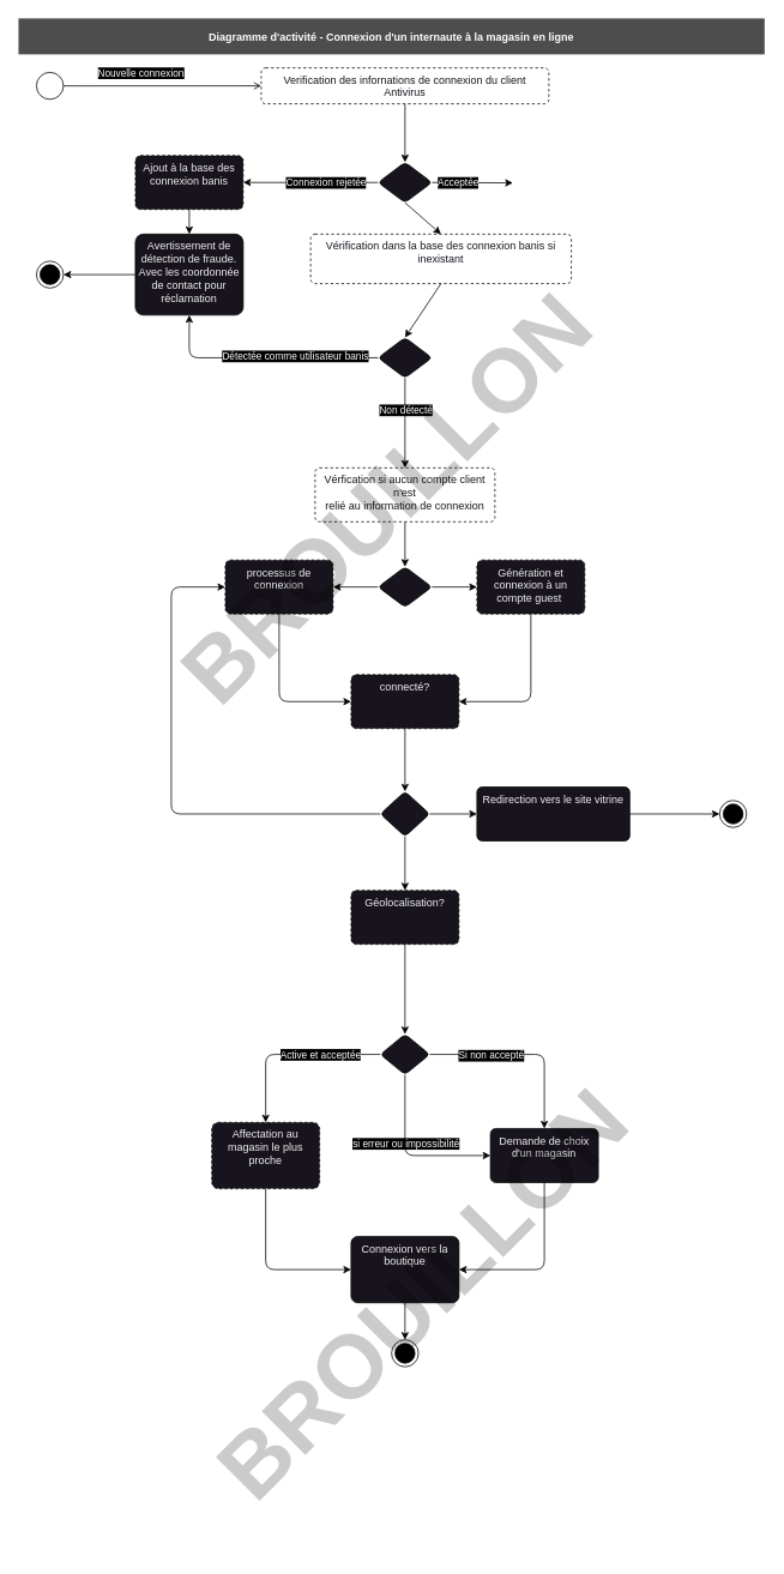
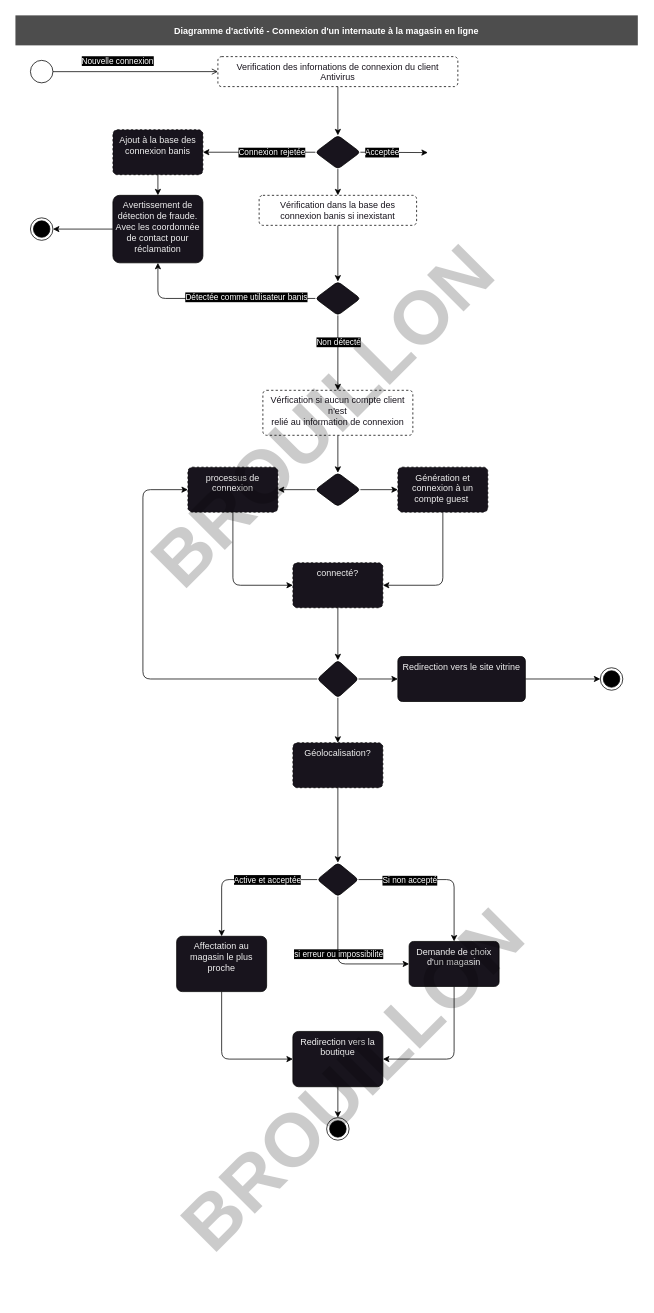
  <mxCell id="0" />
  <mxCell id="1" parent="0" />
  <mxCell id="2" value="" style="ellipse;html=1;fontColor=#F0F0F0;" parent="1" vertex="1"><mxGeometry x="40" y="80" width="30" height="30" as="geometry" /></mxCell>
  <mxCell id="3" value="" style="endArrow=open;html=1;rounded=0;align=center;verticalAlign=top;endFill=0;labelBackgroundColor=none;endSize=6;entryX=0;entryY=0.5;entryDx=0;entryDy=0;fontColor=#F0F0F0;" parent="1" source="2" target="6" edge="1"><mxGeometry relative="1" as="geometry"><mxPoint x="190" y="95" as="targetPoint" /></mxGeometry></mxCell>
  <mxCell id="4" value="Nouvelle connexion" style="edgeLabel;html=1;align=center;verticalAlign=middle;resizable=0;points=[];fontColor=#FFFFFF;labelBackgroundColor=#000000;" parent="3" vertex="1" connectable="0"><mxGeometry x="-0.284" y="4" relative="1" as="geometry"><mxPoint x="7" y="-11" as="offset" /></mxGeometry></mxCell>
  <mxCell id="5" value="" style="edgeStyle=none;html=1;fontColor=#F0F0F0;" parent="1" source="6" target="12" edge="1"><mxGeometry relative="1" as="geometry" /></mxCell>
  <mxCell id="6" value="Verification des infornations de connexion du client&lt;br&gt;Antivirus" style="html=1;align=center;verticalAlign=top;rounded=1;absoluteArcSize=1;arcSize=10;dashed=1;whiteSpace=wrap;fontColor=#18141D;" parent="1" vertex="1"><mxGeometry x="290" y="75" width="320" height="40" as="geometry" /></mxCell>
  <mxCell id="7" value="" style="edgeStyle=none;html=1;fontColor=#F0F0F0;" parent="1" source="12" target="17" edge="1"><mxGeometry relative="1" as="geometry" /></mxCell>
  <mxCell id="8" value="Connexion rejetée" style="edgeLabel;html=1;align=center;verticalAlign=middle;resizable=0;points=[];fontColor=#FFFFFF;labelBackgroundColor=#000000;" parent="7" vertex="1" connectable="0"><mxGeometry x="-0.217" relative="1" as="geometry"><mxPoint as="offset" /></mxGeometry></mxCell>
  <mxCell id="9" style="edgeStyle=none;html=1;exitX=1;exitY=0.5;exitDx=0;exitDy=0;fontColor=#F0F0F0;" parent="1" source="12" edge="1"><mxGeometry relative="1" as="geometry"><mxPoint x="570" y="203" as="targetPoint" /></mxGeometry></mxCell>
  <mxCell id="10" value="Acceptée" style="edgeLabel;html=1;align=center;verticalAlign=middle;resizable=0;points=[];fontColor=#FFFFFF;labelBackgroundColor=#000000;" parent="9" vertex="1" connectable="0"><mxGeometry x="-0.353" relative="1" as="geometry"><mxPoint as="offset" /></mxGeometry></mxCell>
  <mxCell id="11" style="edgeStyle=none;html=1;exitX=0.5;exitY=1;exitDx=0;exitDy=0;entryX=0.5;entryY=0;entryDx=0;entryDy=0;fontColor=#F0F0F0;" parent="1" source="12" target="19" edge="1"><mxGeometry relative="1" as="geometry" /></mxCell>
  <mxCell id="12" value="" style="rhombus;whiteSpace=wrap;html=1;verticalAlign=top;fillColor=rgb(24, 20, 29);rounded=1;arcSize=10;dashed=0;fontColor=#F0F0F0;" parent="1" vertex="1"><mxGeometry x="420" y="180" width="60" height="45" as="geometry" /></mxCell>
  <mxCell id="13" value="" style="ellipse;html=1;shape=endState;fillColor=strokeColor;fontColor=#F0F0F0;" parent="1" vertex="1"><mxGeometry x="40" y="290" width="30" height="30" as="geometry" /></mxCell>
  <mxCell id="14" style="edgeStyle=none;html=1;exitX=0;exitY=0.5;exitDx=0;exitDy=0;fontColor=#F0F0F0;" parent="1" source="15" edge="1"><mxGeometry relative="1" as="geometry"><mxPoint x="70" y="305" as="targetPoint" /></mxGeometry></mxCell>
  <mxCell id="15" value="Avertissement de détection de fraude. Avec les coordonnée de contact pour réclamation" style="whiteSpace=wrap;html=1;verticalAlign=top;fillColor=rgb(24, 20, 29);rounded=1;arcSize=10;dashed=0;fontColor=#F0F0F0;" parent="1" vertex="1"><mxGeometry x="150" y="260" width="120" height="90" as="geometry" /></mxCell>
  <mxCell id="16" style="edgeStyle=none;html=1;exitX=0.5;exitY=1;exitDx=0;exitDy=0;entryX=0.5;entryY=0;entryDx=0;entryDy=0;fontColor=#F0F0F0;" parent="1" source="17" target="15" edge="1"><mxGeometry relative="1" as="geometry" /></mxCell>
  <mxCell id="17" value="Ajout à la base des connexion banis" style="whiteSpace=wrap;html=1;verticalAlign=top;fillColor=rgb(24, 20, 29);rounded=1;arcSize=10;dashed=1;fontColor=#F0F0F0;" parent="1" vertex="1"><mxGeometry x="150" y="172.5" width="120" height="60" as="geometry" /></mxCell>
  <mxCell id="18" style="edgeStyle=none;html=1;exitX=0.5;exitY=1;exitDx=0;exitDy=0;entryX=0.5;entryY=0;entryDx=0;entryDy=0;fontColor=#F0F0F0;" parent="1" source="19" target="24" edge="1"><mxGeometry relative="1" as="geometry"><mxPoint x="245" y="370" as="sourcePoint" /></mxGeometry></mxCell>
- <mxCell id="19" value="Vérification dans la base des connexion banis si inexistant" style="html=1;align=center;verticalAlign=top;rounded=1;absoluteArcSize=1;arcSize=10;dashed=1;whiteSpace=wrap;fontColor=#18141D;" parent="1" vertex="1"><mxGeometry x="345" y="260" width="290" height="55" as="geometry" /></mxCell>
+ <mxCell id="19" value="Vérification dans la base des connexion banis si inexistant" style="html=1;align=center;verticalAlign=top;rounded=1;absoluteArcSize=1;arcSize=10;dashed=1;whiteSpace=wrap;fontColor=#18141D;" parent="1" vertex="1"><mxGeometry x="345" y="260" width="210" height="40" as="geometry" /></mxCell>
  <mxCell id="20" style="edgeStyle=orthogonalEdgeStyle;html=1;exitX=0;exitY=0.5;exitDx=0;exitDy=0;entryX=0.5;entryY=1;entryDx=0;entryDy=0;fontColor=#F0F0F0;" parent="1" source="24" target="15" edge="1"><mxGeometry relative="1" as="geometry"><mxPoint x="50" y="397.5" as="targetPoint" /></mxGeometry></mxCell>
  <mxCell id="21" value="Détectée comme utilisateur banis" style="edgeLabel;html=1;align=center;verticalAlign=middle;resizable=0;points=[];fontColor=#FFFFFF;labelBackgroundColor=#000000;" parent="20" vertex="1" connectable="0"><mxGeometry x="-0.276" y="-2" relative="1" as="geometry"><mxPoint as="offset" /></mxGeometry></mxCell>
  <mxCell id="22" style="edgeStyle=none;html=1;exitX=0.5;exitY=1;exitDx=0;exitDy=0;entryX=0.5;entryY=0;entryDx=0;entryDy=0;fontColor=#F0F0F0;" parent="1" source="24" target="26" edge="1"><mxGeometry relative="1" as="geometry"><mxPoint x="510.474" y="520" as="targetPoint" /></mxGeometry></mxCell>
  <mxCell id="23" value="Non détecté" style="edgeLabel;html=1;align=center;verticalAlign=middle;resizable=0;points=[];fontColor=#FFFFFF;labelBackgroundColor=#000000;" parent="22" vertex="1" connectable="0"><mxGeometry x="-0.3" relative="1" as="geometry"><mxPoint as="offset" /></mxGeometry></mxCell>
  <mxCell id="24" value="" style="rhombus;whiteSpace=wrap;html=1;verticalAlign=top;fillColor=rgb(24, 20, 29);rounded=1;arcSize=10;dashed=0;fontColor=#F0F0F0;" parent="1" vertex="1"><mxGeometry x="420" y="375" width="60" height="45" as="geometry" /></mxCell>
  <mxCell id="25" value="" style="edgeStyle=none;html=1;entryX=0.5;entryY=0;entryDx=0;entryDy=0;fontColor=#F0F0F0;" parent="1" source="26" target="29" edge="1"><mxGeometry relative="1" as="geometry"><mxPoint x="510" y="620" as="targetPoint" /></mxGeometry></mxCell>
  <mxCell id="26" value="Vérfication si aucun compte client n'est &lt;br&gt;relié au information de connexion" style="html=1;align=center;verticalAlign=top;rounded=1;absoluteArcSize=1;arcSize=10;dashed=1;whiteSpace=wrap;fontColor=#18141D;" parent="1" vertex="1"><mxGeometry x="350" y="520" width="200" height="60" as="geometry" /></mxCell>
  <mxCell id="27" value="" style="edgeStyle=none;html=1;fontColor=#F0F0F0;" parent="1" source="29" target="31" edge="1"><mxGeometry relative="1" as="geometry" /></mxCell>
  <mxCell id="28" value="" style="edgeStyle=none;html=1;fontColor=#F0F0F0;" parent="1" source="29" target="33" edge="1"><mxGeometry relative="1" as="geometry" /></mxCell>
  <mxCell id="29" value="" style="rhombus;whiteSpace=wrap;html=1;verticalAlign=top;fillColor=rgb(24, 20, 29);rounded=1;arcSize=10;dashed=0;fontColor=#F0F0F0;" parent="1" vertex="1"><mxGeometry x="420" y="630" width="60" height="45" as="geometry" /></mxCell>
  <mxCell id="30" style="edgeStyle=orthogonalEdgeStyle;html=1;exitX=0.5;exitY=1;exitDx=0;exitDy=0;entryX=0;entryY=0.5;entryDx=0;entryDy=0;fontColor=#F0F0F0;" parent="1" source="31" target="35" edge="1"><mxGeometry relative="1" as="geometry" /></mxCell>
  <mxCell id="31" value="processus de connexion" style="whiteSpace=wrap;html=1;verticalAlign=top;fillColor=rgb(24, 20, 29);rounded=1;arcSize=10;dashed=1;fontColor=#F0F0F0;" parent="1" vertex="1"><mxGeometry x="250" y="622.5" width="120" height="60" as="geometry" /></mxCell>
  <mxCell id="32" value="" style="edgeStyle=orthogonalEdgeStyle;html=1;entryX=1;entryY=0.5;entryDx=0;entryDy=0;exitX=0.5;exitY=1;exitDx=0;exitDy=0;fontColor=#F0F0F0;" parent="1" source="33" target="35" edge="1"><mxGeometry relative="1" as="geometry" /></mxCell>
  <mxCell id="33" value="Génération et connexion à un compte guest&amp;nbsp;" style="whiteSpace=wrap;html=1;verticalAlign=top;fillColor=rgb(24, 20, 29);rounded=1;arcSize=10;dashed=1;fontColor=#F0F0F0;" parent="1" vertex="1"><mxGeometry x="530" y="622.5" width="120" height="60" as="geometry" /></mxCell>
  <mxCell id="34" value="" style="edgeStyle=orthogonalEdgeStyle;html=1;fontColor=#F0F0F0;" parent="1" source="35" target="39" edge="1"><mxGeometry relative="1" as="geometry" /></mxCell>
  <mxCell id="35" value="connecté?" style="whiteSpace=wrap;html=1;verticalAlign=top;fillColor=rgb(24, 20, 29);rounded=1;arcSize=10;dashed=1;fontColor=#F0F0F0;" parent="1" vertex="1"><mxGeometry x="390" y="750" width="120" height="60" as="geometry" /></mxCell>
  <mxCell id="36" value="" style="edgeStyle=orthogonalEdgeStyle;html=1;fontColor=#F0F0F0;" parent="1" source="39" target="41" edge="1"><mxGeometry relative="1" as="geometry" /></mxCell>
  <mxCell id="37" value="" style="edgeStyle=orthogonalEdgeStyle;html=1;fontColor=#F0F0F0;" parent="1" source="39" target="44" edge="1"><mxGeometry relative="1" as="geometry" /></mxCell>
  <mxCell id="38" style="edgeStyle=orthogonalEdgeStyle;html=1;exitX=0;exitY=0.5;exitDx=0;exitDy=0;entryX=0;entryY=0.5;entryDx=0;entryDy=0;fontColor=#F0F0F0;" parent="1" source="39" target="31" edge="1"><mxGeometry relative="1" as="geometry"><Array as="points"><mxPoint x="190" y="905" /><mxPoint x="190" y="652" /></Array></mxGeometry></mxCell>
  <mxCell id="39" value="" style="rhombus;whiteSpace=wrap;html=1;verticalAlign=top;fillColor=rgb(24, 20, 29);rounded=1;arcSize=10;dashed=0;fontColor=#F0F0F0;" parent="1" vertex="1"><mxGeometry x="422.5" y="880" width="55" height="50" as="geometry" /></mxCell>
  <mxCell id="40" value="" style="edgeStyle=orthogonalEdgeStyle;html=1;entryX=0;entryY=0.5;entryDx=0;entryDy=0;" parent="1" source="41" target="42" edge="1"><mxGeometry relative="1" as="geometry"><mxPoint x="35" y="905" as="targetPoint" /></mxGeometry></mxCell>
  <mxCell id="41" value="Redirection vers le site vitrine" style="whiteSpace=wrap;html=1;verticalAlign=top;fillColor=rgb(24, 20, 29);rounded=1;arcSize=10;dashed=0;fontColor=#F0F0F0;" parent="1" vertex="1"><mxGeometry x="530" y="875" width="170" height="60" as="geometry" /></mxCell>
  <mxCell id="42" value="" style="ellipse;html=1;shape=endState;fillColor=strokeColor;" parent="1" vertex="1"><mxGeometry x="800" y="890" width="30" height="30" as="geometry" /></mxCell>
  <mxCell id="43" value="" style="edgeStyle=orthogonalEdgeStyle;html=1;fontColor=#F0F0F0;" parent="1" source="44" target="51" edge="1"><mxGeometry relative="1" as="geometry" /></mxCell>
  <mxCell id="44" value="Géolocalisation?" style="whiteSpace=wrap;html=1;verticalAlign=top;fillColor=rgb(24, 20, 29);rounded=1;arcSize=10;dashed=1;fontColor=#F0F0F0;" parent="1" vertex="1"><mxGeometry x="390" y="990" width="120" height="60" as="geometry" /></mxCell>
  <mxCell id="45" value="" style="edgeStyle=orthogonalEdgeStyle;html=1;fontColor=#F0F0F0;" parent="1" source="51" target="53" edge="1"><mxGeometry relative="1" as="geometry" /></mxCell>
  <mxCell id="46" value="Active et acceptée" style="edgeLabel;html=1;align=center;verticalAlign=middle;resizable=0;points=[];fontColor=#FFFFFF;labelBackgroundColor=#000000;" parent="45" vertex="1" connectable="0"><mxGeometry x="-0.062" y="1" relative="1" as="geometry"><mxPoint x="28" y="-1" as="offset" /></mxGeometry></mxCell>
  <mxCell id="47" value="" style="edgeStyle=orthogonalEdgeStyle;html=1;fontColor=#F0F0F0;" parent="1" source="51" target="55" edge="1"><mxGeometry relative="1" as="geometry" /></mxCell>
  <mxCell id="48" value="Si non accepté" style="edgeLabel;html=1;align=center;verticalAlign=middle;resizable=0;points=[];fontColor=#FFFFFF;labelBackgroundColor=#000000;" parent="47" vertex="1" connectable="0"><mxGeometry x="-0.348" y="-1" relative="1" as="geometry"><mxPoint as="offset" /></mxGeometry></mxCell>
  <mxCell id="49" style="edgeStyle=orthogonalEdgeStyle;html=1;exitX=0.5;exitY=1;exitDx=0;exitDy=0;entryX=0;entryY=0.5;entryDx=0;entryDy=0;fontColor=#F0F0F0;" parent="1" source="51" target="55" edge="1"><mxGeometry relative="1" as="geometry" /></mxCell>
  <mxCell id="50" value="si erreur ou impossibilité" style="edgeLabel;html=1;align=center;verticalAlign=middle;resizable=0;points=[];fontColor=#FFFFFF;labelBackgroundColor=#000000;" parent="49" vertex="1" connectable="0"><mxGeometry x="-0.173" relative="1" as="geometry"><mxPoint as="offset" /></mxGeometry></mxCell>
  <mxCell id="51" value="" style="rhombus;whiteSpace=wrap;html=1;verticalAlign=top;fillColor=rgb(24, 20, 29);rounded=1;arcSize=10;dashed=0;fontColor=#F0F0F0;" parent="1" vertex="1"><mxGeometry x="422.5" y="1150" width="55" height="45" as="geometry" /></mxCell>
  <mxCell id="52" style="edgeStyle=orthogonalEdgeStyle;html=1;exitX=0.5;exitY=1;exitDx=0;exitDy=0;entryX=0;entryY=0.5;entryDx=0;entryDy=0;fontColor=#F0F0F0;" parent="1" source="53" target="57" edge="1"><mxGeometry relative="1" as="geometry" /></mxCell>
- <mxCell id="53" value="Affectation au magasin le plus proche" style="whiteSpace=wrap;html=1;verticalAlign=top;fillColor=rgb(24, 20, 29);rounded=1;arcSize=10;dashed=1;fontColor=#F0F0F0;" parent="1" vertex="1"><mxGeometry x="235" y="1248.13" width="120" height="73.75" as="geometry" /></mxCell>
+ <mxCell id="53" value="Affectation au magasin le plus proche" style="whiteSpace=wrap;html=1;verticalAlign=top;fillColor=rgb(24, 20, 29);rounded=1;arcSize=10;dashed=0;fontColor=#F0F0F0;" parent="1" vertex="1"><mxGeometry x="235" y="1248.13" width="120" height="73.75" as="geometry" /></mxCell>
  <mxCell id="54" style="edgeStyle=orthogonalEdgeStyle;html=1;exitX=0.5;exitY=1;exitDx=0;exitDy=0;entryX=1;entryY=0.5;entryDx=0;entryDy=0;fontColor=#F0F0F0;" parent="1" source="55" target="57" edge="1"><mxGeometry relative="1" as="geometry" /></mxCell>
  <mxCell id="55" value="Demande de choix d'un magasin" style="whiteSpace=wrap;html=1;verticalAlign=top;fillColor=rgb(24, 20, 29);rounded=1;arcSize=10;dashed=0;fontColor=#F0F0F0;" parent="1" vertex="1"><mxGeometry x="545" y="1255" width="120" height="60" as="geometry" /></mxCell>
  <mxCell id="56" style="edgeStyle=orthogonalEdgeStyle;html=1;exitX=0.5;exitY=1;exitDx=0;exitDy=0;entryX=0.5;entryY=0;entryDx=0;entryDy=0;fontColor=#F0F0F0;" parent="1" source="57" target="58" edge="1"><mxGeometry relative="1" as="geometry"><mxPoint x="465" y="1555" as="targetPoint" /></mxGeometry></mxCell>
- <mxCell id="57" value="Connexion vers la boutique" style="whiteSpace=wrap;html=1;verticalAlign=top;fillColor=rgb(24, 20, 29);rounded=1;arcSize=10;dashed=0;fontColor=#F0F0F0;" parent="1" vertex="1"><mxGeometry x="390" y="1375" width="120" height="73.75" as="geometry" /></mxCell>
+ <mxCell id="57" value="Redirection vers la boutique" style="whiteSpace=wrap;html=1;verticalAlign=top;fillColor=rgb(24, 20, 29);rounded=1;arcSize=10;dashed=0;fontColor=#F0F0F0;" parent="1" vertex="1"><mxGeometry x="390" y="1375" width="120" height="73.75" as="geometry" /></mxCell>
  <mxCell id="58" value="" style="ellipse;html=1;shape=endState;fillColor=strokeColor;fontColor=#F0F0F0;" parent="1" vertex="1"><mxGeometry x="435" y="1490" width="30" height="30" as="geometry" /></mxCell>
  <mxCell id="59" value="Diagramme d'activité - Connexion d'un internaute à la magasin en ligne" style="text;align=center;fontStyle=1;verticalAlign=middle;spacingLeft=3;spacingRight=3;rotatable=0;points=[[0,0.5],[1,0.5]];portConstraint=eastwest;fillColor=#4D4D4D;fontColor=#FFFFFF;" parent="1" vertex="1"><mxGeometry x="20" y="20" width="830" height="40" as="geometry" /></mxCell>
  <mxCell id="60" value="&lt;span style=&quot;font-family: Helvetica; font-size: 100px; font-style: normal; font-variant-ligatures: normal; font-variant-caps: normal; font-weight: 700; letter-spacing: normal; orphans: 2; text-indent: 0px; text-transform: none; widows: 2; word-spacing: 0px; -webkit-text-stroke-width: 0px; text-decoration-thickness: initial; text-decoration-style: initial; text-decoration-color: initial; float: none; display: inline !important;&quot;&gt;BROUILLON&lt;/span&gt;" style="text;whiteSpace=wrap;html=1;align=center;rotation=-45;fontSize=100;opacity=20;textOpacity=20;fontColor=#000000;labelBackgroundColor=none;" vertex="1" parent="1"><mxGeometry x="80" y="485" width="710" height="150" as="geometry" /></mxCell>
  <mxCell id="61" value="&lt;span style=&quot;font-family: Helvetica; font-size: 100px; font-style: normal; font-variant-ligatures: normal; font-variant-caps: normal; font-weight: 700; letter-spacing: normal; orphans: 2; text-indent: 0px; text-transform: none; widows: 2; word-spacing: 0px; -webkit-text-stroke-width: 0px; text-decoration-thickness: initial; text-decoration-style: initial; text-decoration-color: initial; float: none; display: inline !important;&quot;&gt;BROUILLON&lt;/span&gt;" style="text;whiteSpace=wrap;html=1;align=center;rotation=-45;fontSize=100;opacity=20;textOpacity=20;fontColor=#000000;labelBackgroundColor=none;" vertex="1" parent="1"><mxGeometry x="120" y="1370" width="710" height="150" as="geometry" /></mxCell>
